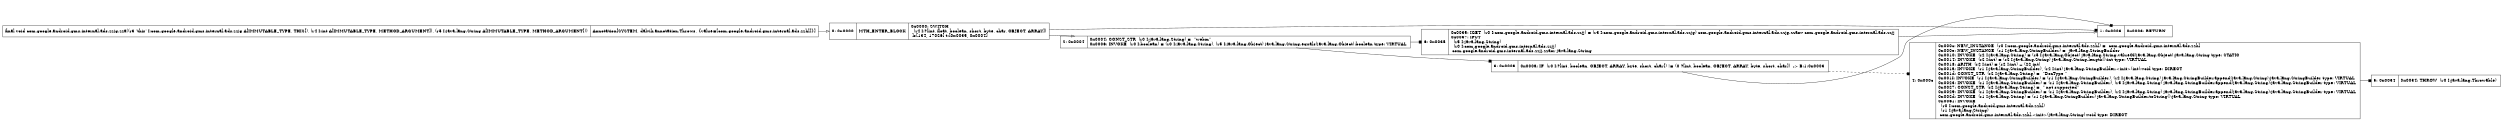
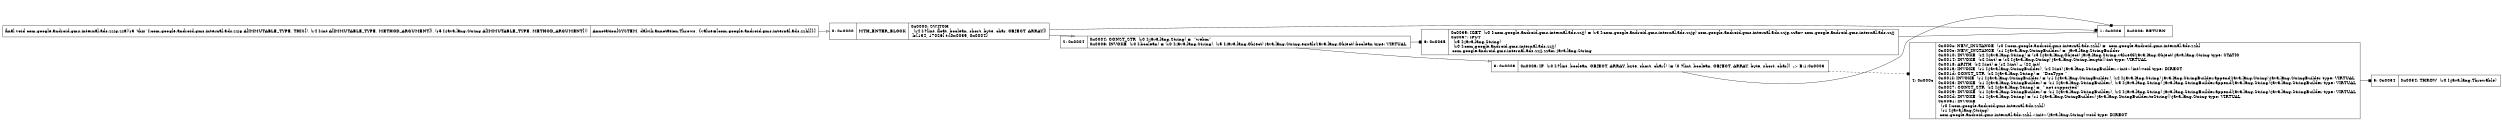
  digraph {
    rankdir=LR
    node [shape=record]
    edge [arrowhead=box]
    n1 [label="{0\:\ 0x0000|MTH_ENTER_BLOCK\l|0x0000: SWITCH  \l  (r4 I:?[int, float, boolean, short, byte, char, OBJECT, ARRAY])\l k:[134, 17026] t:[0x0035, 0x0004] \l}"]
    n2 [label="{1\:\ 0x0003|0x0003: RETURN   \l}"]
    n3 [label="{2\:\ 0x0004|0x0004: CONST_STR  (r0 I:java.lang.String) =  \"webm\" \l0x0006: INVOKE  (r0 I:boolean) = (r0 I:java.lang.String), (r5 I:java.lang.Object) java.lang.String.equals(java.lang.Object):boolean type: VIRTUAL \l}"]
    n4 [label="{6\:\ 0x0035|0x0035: IGET  (r0 I:com.google.android.gms.internal.ads.zzjj) = (r3 I:com.google.android.gms.internal.ads.zzjg) com.google.android.gms.internal.ads.zzjg.zzanv com.google.android.gms.internal.ads.zzjj \l0x0037: IPUT  \l  (r5 I:java.lang.String)\l  (r0 I:com.google.android.gms.internal.ads.zzjj)\l com.google.android.gms.internal.ads.zzjj.zzaor java.lang.String \l}"]
    n5 [label="{3\:\ 0x000a|0x000a: IF  (r0 I:?[int, boolean, OBJECT, ARRAY, byte, short, char]) != (0 ?[int, boolean, OBJECT, ARRAY, byte, short, char])  \-\> B:1:0x0003 \l}"]
    n6 [label="{4\:\ 0x000c|0x000c: NEW_INSTANCE  (r0 I:com.google.android.gms.internal.ads.zzhl) =  com.google.android.gms.internal.ads.zzhl \l0x000e: NEW_INSTANCE  (r1 I:java.lang.StringBuilder) =  java.lang.StringBuilder \l0x0010: INVOKE  (r2 I:java.lang.String) = (r5 I:java.lang.Object) java.lang.String.valueOf(java.lang.Object):java.lang.String type: STATIC \l0x0014: INVOKE  (r2 I:int) = (r2 I:java.lang.String) java.lang.String.length():int type: VIRTUAL \l0x0018: ARITH  (r2 I:int) = (r2 I:int) + (22 int) \l0x001a: INVOKE  (r1 I:java.lang.StringBuilder), (r2 I:int) java.lang.StringBuilder.\<init\>(int):void type: DIRECT \l0x001d: CONST_STR  (r2 I:java.lang.String) =  \"DocType \" \l0x001f: INVOKE  (r1 I:java.lang.StringBuilder) = (r1 I:java.lang.StringBuilder), (r2 I:java.lang.String) java.lang.StringBuilder.append(java.lang.String):java.lang.StringBuilder type: VIRTUAL \l0x0023: INVOKE  (r1 I:java.lang.StringBuilder) = (r1 I:java.lang.StringBuilder), (r5 I:java.lang.String) java.lang.StringBuilder.append(java.lang.String):java.lang.StringBuilder type: VIRTUAL \l0x0027: CONST_STR  (r2 I:java.lang.String) =  \" not supported\" \l0x0029: INVOKE  (r1 I:java.lang.StringBuilder) = (r1 I:java.lang.StringBuilder), (r2 I:java.lang.String) java.lang.StringBuilder.append(java.lang.String):java.lang.StringBuilder type: VIRTUAL \l0x002d: INVOKE  (r1 I:java.lang.String) = (r1 I:java.lang.StringBuilder) java.lang.StringBuilder.toString():java.lang.String type: VIRTUAL \l0x0061: INVOKE  \l  (r0 I:com.google.android.gms.internal.ads.zzhl)\l  (r1 I:java.lang.String)\l com.google.android.gms.internal.ads.zzhl.\<init\>(java.lang.String):void type: DIRECT \l}"]
    n7 [label="{5\:\ 0x0034|0x0034: THROW  (r0 I:java.lang.Throwable) \l}"]
    n8 [label="{final void com.google.android.gms.internal.ads.zzjg.zza((r3 'this' I:com.google.android.gms.internal.ads.zzjg A[IMMUTABLE_TYPE, THIS]), (r4 I:int A[IMMUTABLE_TYPE, METHOD_ARGUMENT]), (r5 I:java.lang.String A[IMMUTABLE_TYPE, METHOD_ARGUMENT]))  | Annotation[SYSTEM, dalvik.annotation.Throws, \{value=[com.google.android.gms.internal.ads.zzhl]\}]\l}"]
    n1 -> n2
    n1 -> n3 [arrowhead=onormal]
    n3 -> n4
-   n3 -> n5
+   n3 -> n5 [arrowhead=onormal]
    n4 -> n2 [arrowhead=onormal]
    n5 -> n2
    n5 -> n6 [style=dashed]
    n6 -> n7
    n8 -> n1 [arrowhead=onormal]
  }
